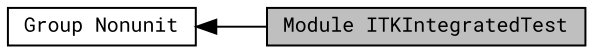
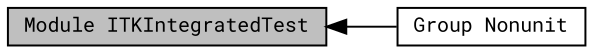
  digraph {
    rankdir=LR
    fontname="Roboto Mono"
    node [color=black fontname="Roboto Mono" fontsize=10 shape=box style=filled]
    n1 [fillcolor=white height=0.2 label="Group Nonunit" width=0.4]
    n2 [fillcolor=grey75 fontcolor=black height=0.2 label="Module ITKIntegratedTest" width=0.4]
-   n1 -> n2 [dir=back fontname="Roboto Mono" fontsize=10 labelfontname=Helvetica labelfontsize=10 shape=plaintext style=solid]
+   n2 -> n1 [dir=back fontname="Roboto Mono" fontsize=10 labelfontname=Helvetica labelfontsize=10 shape=plaintext style=solid]
  }
